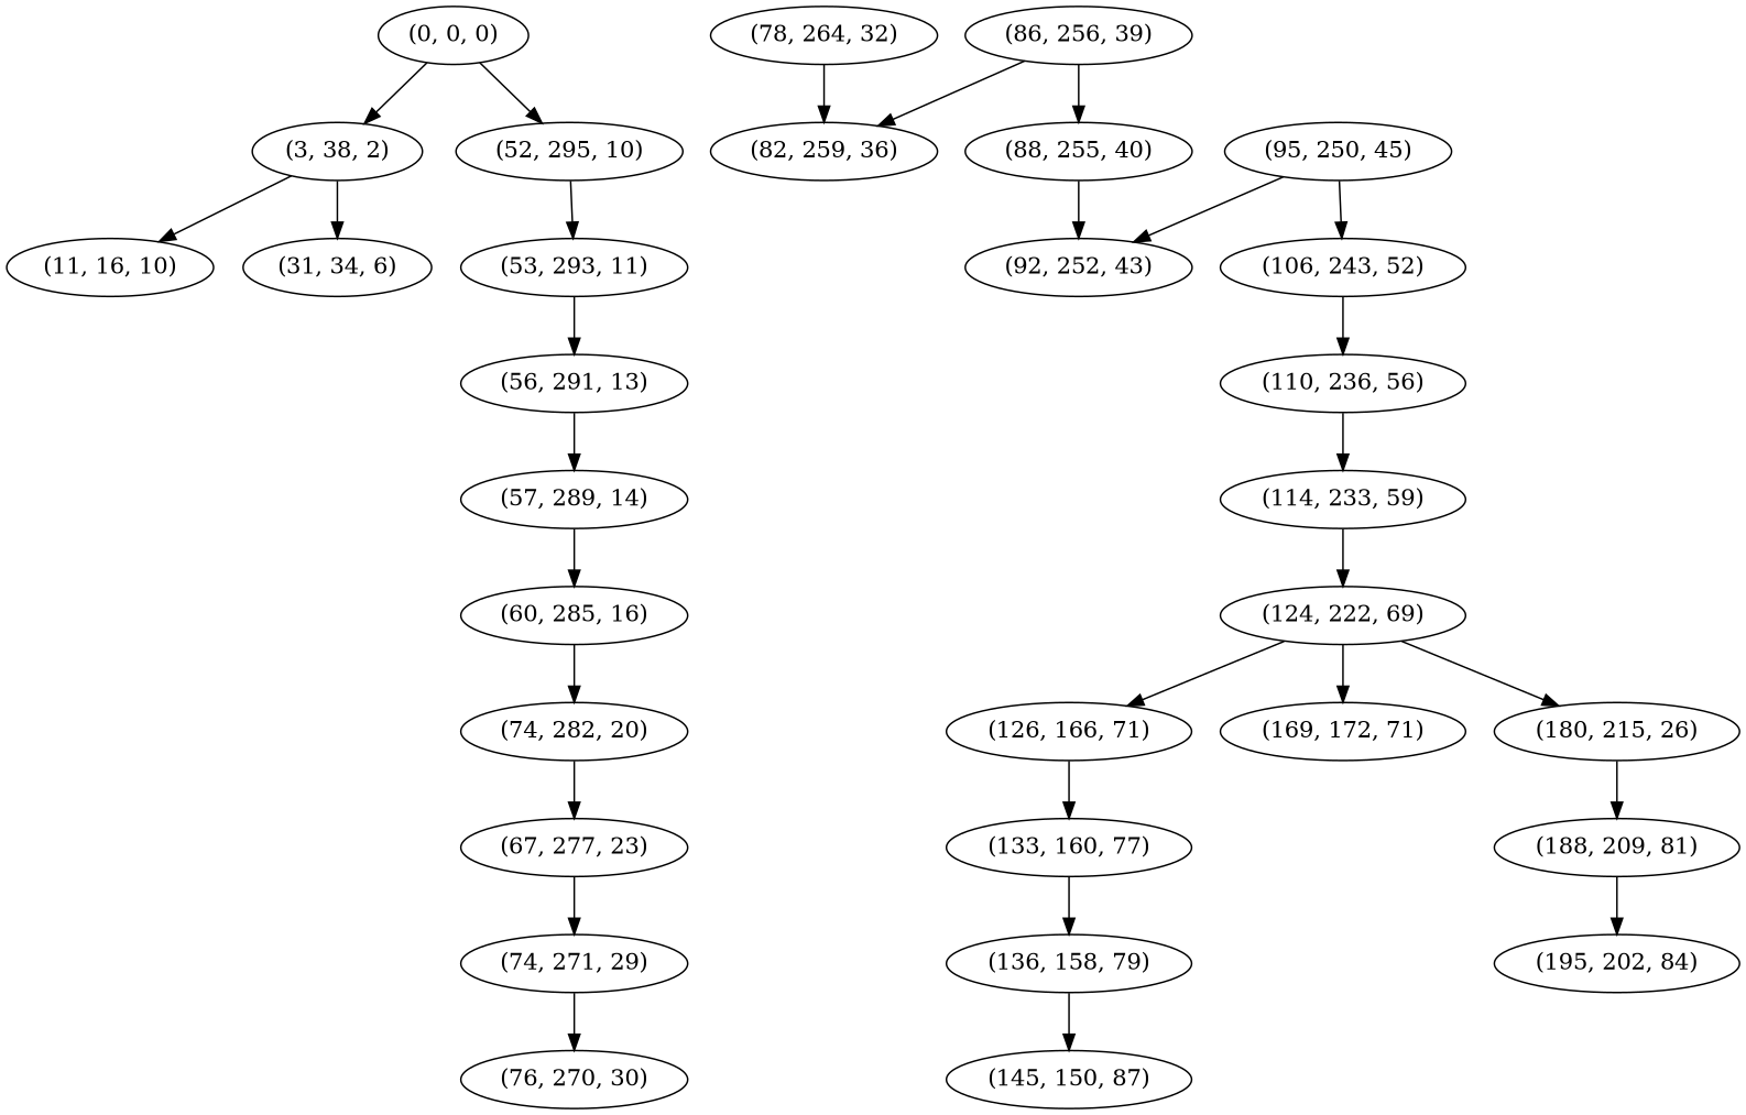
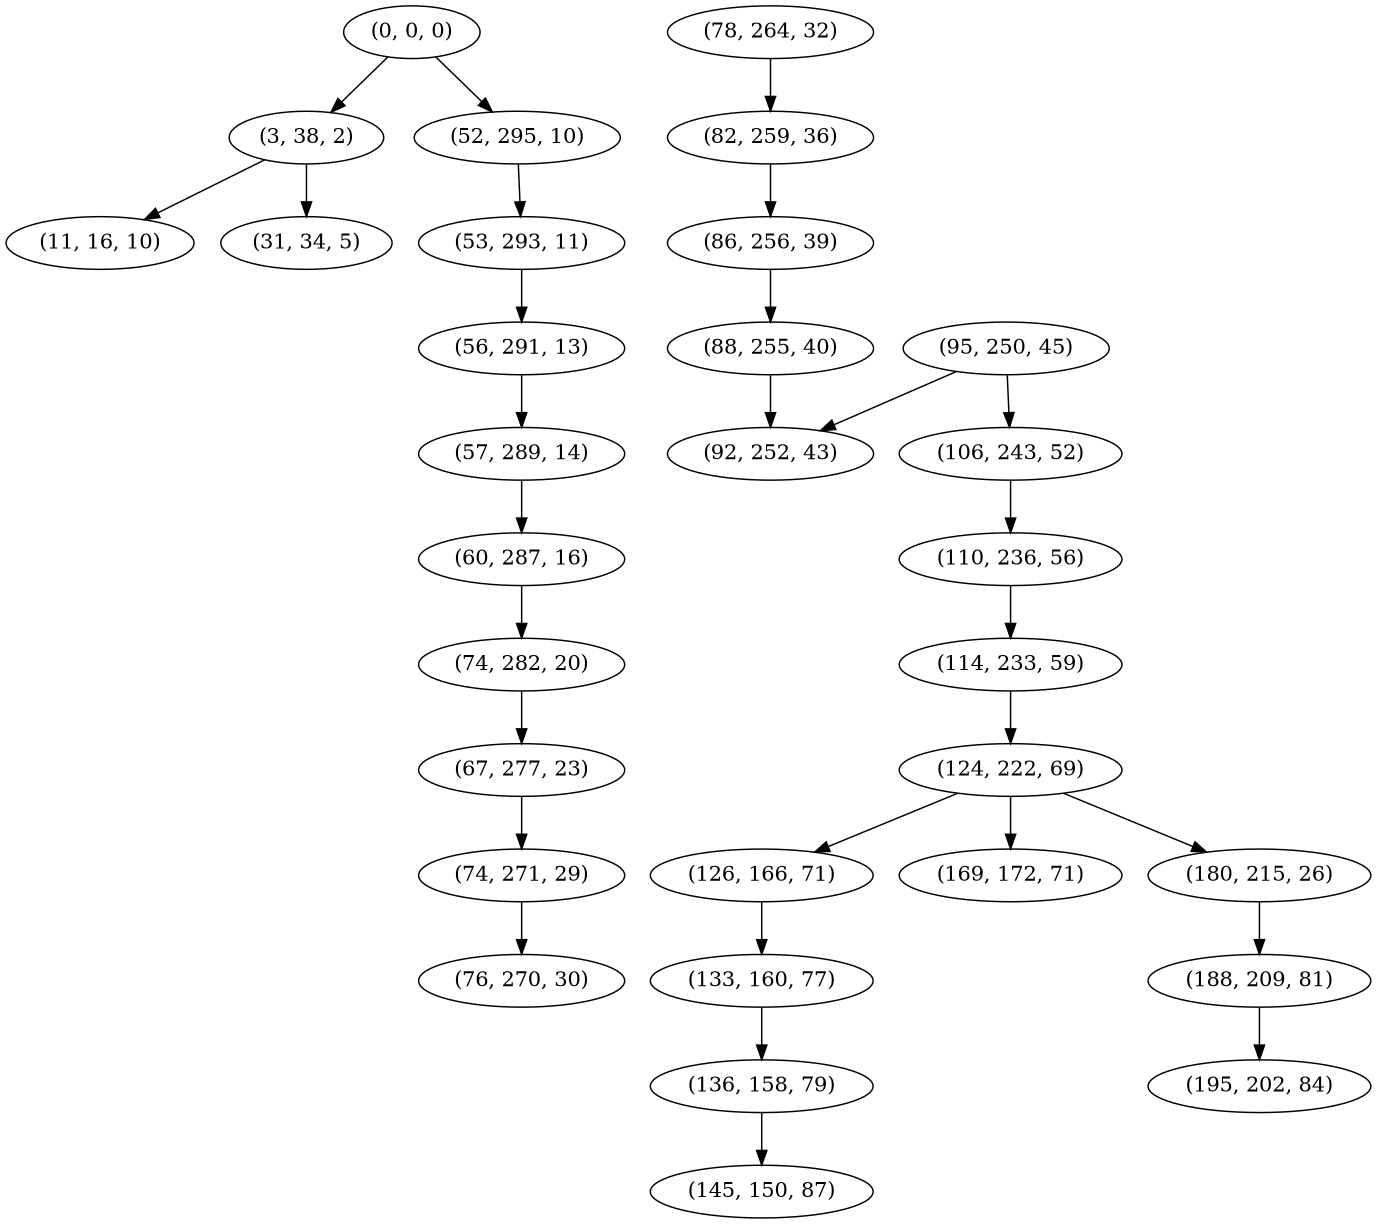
  digraph {
    "(0, 0, 0)"
    "(3, 38, 2)"
    "(52, 295, 10)"
    "(11, 16, 10)"
-   "(31, 34, 6)"
+   "(31, 34, 6)" [label="(31, 34, 5)"]
    "(53, 293, 11)"
    "(56, 291, 13)"
    "(57, 289, 14)"
-   "(60, 287, 16)" [label="(60, 285, 16)"]
+   "(60, 287, 16)"
    n10 [label="(74, 282, 20)"]
    "(67, 277, 23)"
    "(74, 271, 29)"
    "(76, 270, 30)"
    "(78, 264, 32)"
    "(82, 259, 36)"
    "(86, 256, 39)"
    "(88, 255, 40)"
    "(92, 252, 43)"
    "(95, 250, 45)"
    "(106, 243, 52)"
    "(110, 236, 56)"
    "(114, 233, 59)"
    "(124, 222, 69)"
    "(126, 166, 71)"
    "(169, 172, 71)"
    n26 [label="(180, 215, 26)"]
    "(133, 160, 77)"
    "(188, 209, 81)"
    "(136, 158, 79)"
    "(145, 150, 87)"
    "(195, 202, 84)"
    "(0, 0, 0)" -> "(3, 38, 2)"
    "(0, 0, 0)" -> "(52, 295, 10)"
    "(3, 38, 2)" -> "(11, 16, 10)"
    "(3, 38, 2)" -> "(31, 34, 6)"
    "(52, 295, 10)" -> "(53, 293, 11)"
    "(53, 293, 11)" -> "(56, 291, 13)"
    "(56, 291, 13)" -> "(57, 289, 14)"
    "(57, 289, 14)" -> "(60, 287, 16)"
    "(60, 287, 16)" -> n10
    n10 -> "(67, 277, 23)"
    "(67, 277, 23)" -> "(74, 271, 29)"
    "(74, 271, 29)" -> "(76, 270, 30)"
    "(78, 264, 32)" -> "(82, 259, 36)"
-   "(86, 256, 39)" -> "(82, 259, 36)"
+   "(82, 259, 36)" -> "(86, 256, 39)"
    "(86, 256, 39)" -> "(88, 255, 40)"
    "(88, 255, 40)" -> "(92, 252, 43)"
    "(95, 250, 45)" -> "(92, 252, 43)"
    "(95, 250, 45)" -> "(106, 243, 52)"
    "(106, 243, 52)" -> "(110, 236, 56)"
    "(110, 236, 56)" -> "(114, 233, 59)"
    "(114, 233, 59)" -> "(124, 222, 69)"
    "(124, 222, 69)" -> "(126, 166, 71)"
    "(124, 222, 69)" -> "(169, 172, 71)"
    "(124, 222, 69)" -> n26
    "(126, 166, 71)" -> "(133, 160, 77)"
    n26 -> "(188, 209, 81)"
    "(133, 160, 77)" -> "(136, 158, 79)"
    "(188, 209, 81)" -> "(195, 202, 84)"
    "(136, 158, 79)" -> "(145, 150, 87)"
  }
